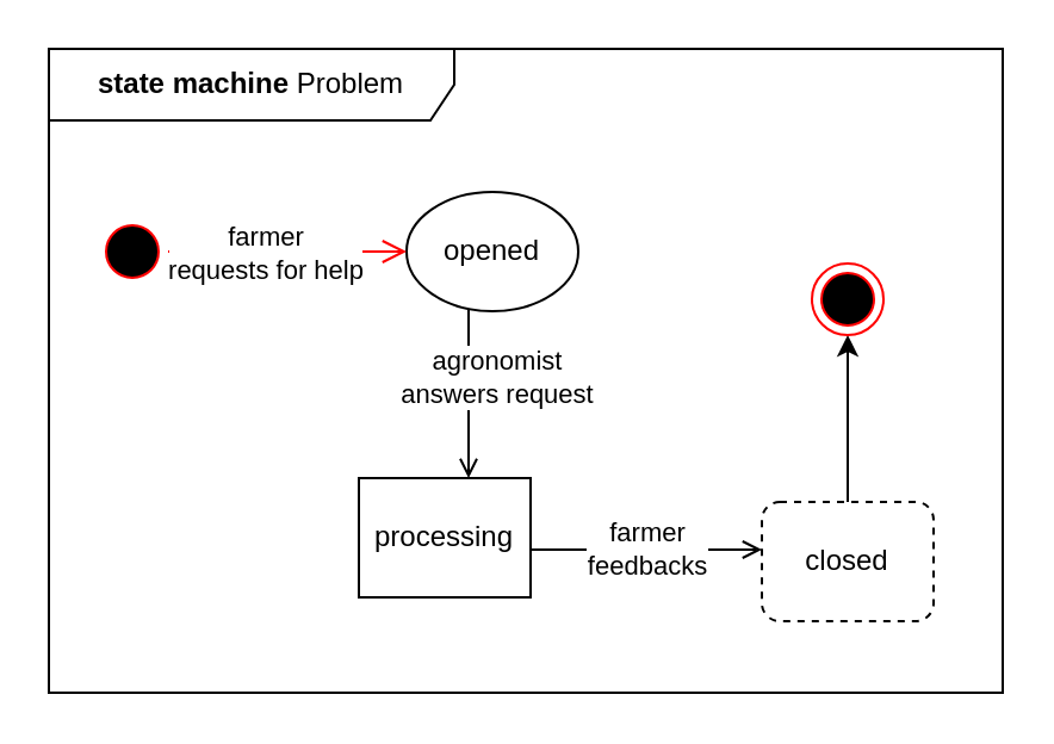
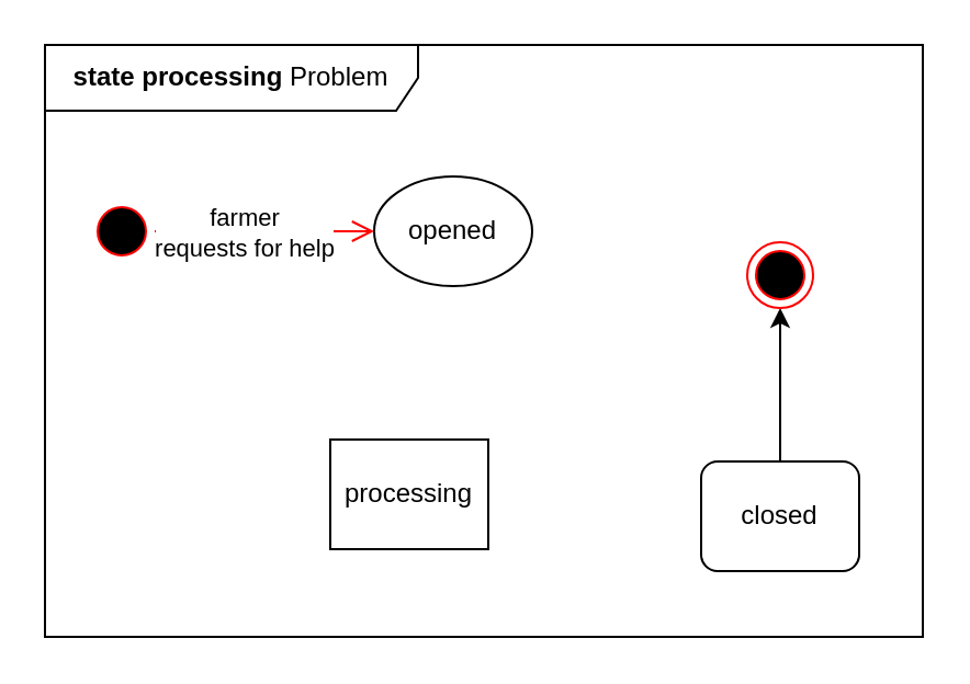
  <mxCell id="0" />
  <mxCell id="1" parent="0" />
- <mxCell id="2" value="&lt;b&gt;state machine &lt;/b&gt;Problem" style="shape=umlFrame;whiteSpace=wrap;html=1;width=170;height=30;" parent="1" vertex="1"><mxGeometry x="20" y="20" width="400" height="270" as="geometry" /></mxCell>
- <mxCell id="3" value="" style="edgeStyle=elbowEdgeStyle;rounded=0;orthogonalLoop=1;jettySize=auto;html=1;endArrow=open;endFill=0;" parent="1" source="5" target="9" edge="1"><mxGeometry relative="1" as="geometry" /></mxCell>
- <mxCell id="4" value="agronomist&lt;br&gt;answers request" style="edgeLabel;html=1;align=center;verticalAlign=middle;resizable=0;points=[];" parent="3" vertex="1" connectable="0"><mxGeometry x="-0.25" y="1" relative="1" as="geometry"><mxPoint x="10" y="1" as="offset" /></mxGeometry></mxCell>
+ <mxCell id="2" value="&lt;b&gt;state processing &lt;/b&gt;Problem" style="shape=umlFrame;whiteSpace=wrap;html=1;width=170;height=30;" parent="1" vertex="1"><mxGeometry x="20" y="20" width="400" height="270" as="geometry" /></mxCell>
  <mxCell id="5" value="opened" style="ellipse;whiteSpace=wrap;html=1;" parent="1" vertex="1"><mxGeometry x="170" y="80" width="72" height="50" as="geometry" /></mxCell>
  <mxCell id="6" value="" style="ellipse;html=1;shape=startState;fillColor=#000000;strokeColor=#ff0000;" parent="1" vertex="1"><mxGeometry x="40" y="90" width="30" height="30" as="geometry" /></mxCell>
  <mxCell id="7" value="" style="edgeStyle=orthogonalEdgeStyle;html=1;verticalAlign=bottom;endArrow=open;endSize=8;strokeColor=#ff0000;rounded=0;entryX=0;entryY=0.5;entryDx=0;entryDy=0;" parent="1" source="6" target="5" edge="1"><mxGeometry relative="1" as="geometry"><mxPoint x="140" y="105" as="targetPoint" /></mxGeometry></mxCell>
  <mxCell id="8" value="farmer &lt;br&gt;requests for help" style="edgeLabel;html=1;align=center;verticalAlign=middle;resizable=0;points=[];" parent="7" vertex="1" connectable="0"><mxGeometry x="-0.257" relative="1" as="geometry"><mxPoint x="3" as="offset" /></mxGeometry></mxCell>
  <mxCell id="9" value="processing" style="whiteSpace=wrap;html=1;rounded=0;" parent="1" vertex="1"><mxGeometry x="150" y="200" width="72" height="50" as="geometry" /></mxCell>
- <mxCell id="10" value="farmer &lt;br&gt;feedbacks" style="edgeStyle=elbowEdgeStyle;rounded=0;orthogonalLoop=1;jettySize=auto;html=1;endArrow=open;endFill=0;elbow=vertical;" parent="1" source="9" target="12" edge="1"><mxGeometry relative="1" as="geometry"><mxPoint x="370" y="244.889" as="sourcePoint" /></mxGeometry></mxCell>
  <mxCell id="11" value="" style="edgeStyle=orthogonalEdgeStyle;rounded=0;orthogonalLoop=1;jettySize=auto;html=1;" parent="1" source="12" target="13" edge="1"><mxGeometry relative="1" as="geometry" /></mxCell>
- <mxCell id="12" value="closed" style="rounded=1;whiteSpace=wrap;html=1;dashed=1;" parent="1" vertex="1"><mxGeometry x="319" y="210" width="72" height="50" as="geometry" /></mxCell>
+ <mxCell id="12" value="closed" style="rounded=1;whiteSpace=wrap;html=1;" parent="1" vertex="1"><mxGeometry x="319" y="210" width="72" height="50" as="geometry" /></mxCell>
  <mxCell id="13" value="" style="ellipse;html=1;shape=endState;fillColor=#000000;strokeColor=#ff0000;" parent="1" vertex="1"><mxGeometry x="340" y="110" width="30" height="30" as="geometry" /></mxCell>
